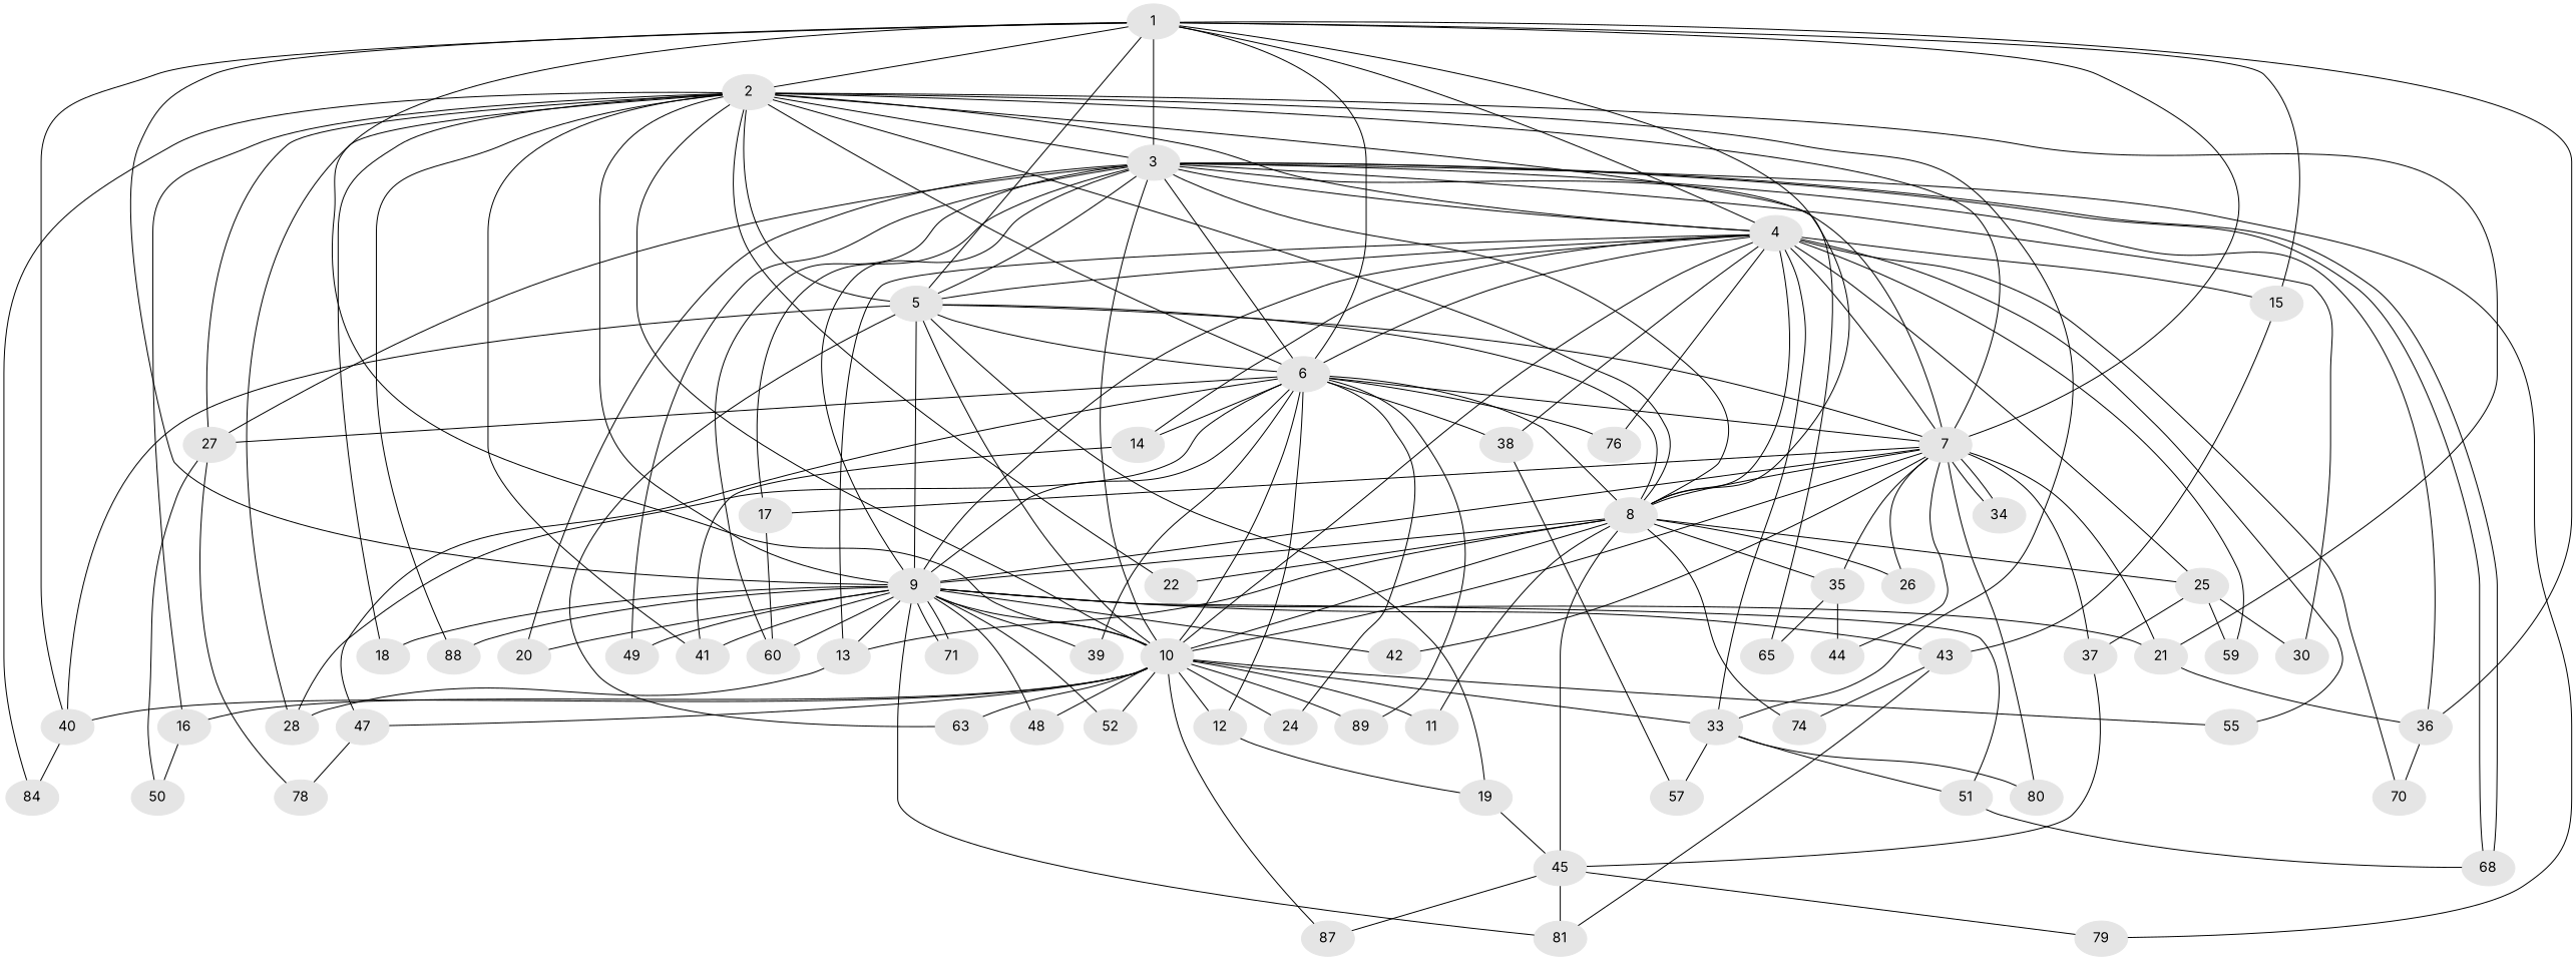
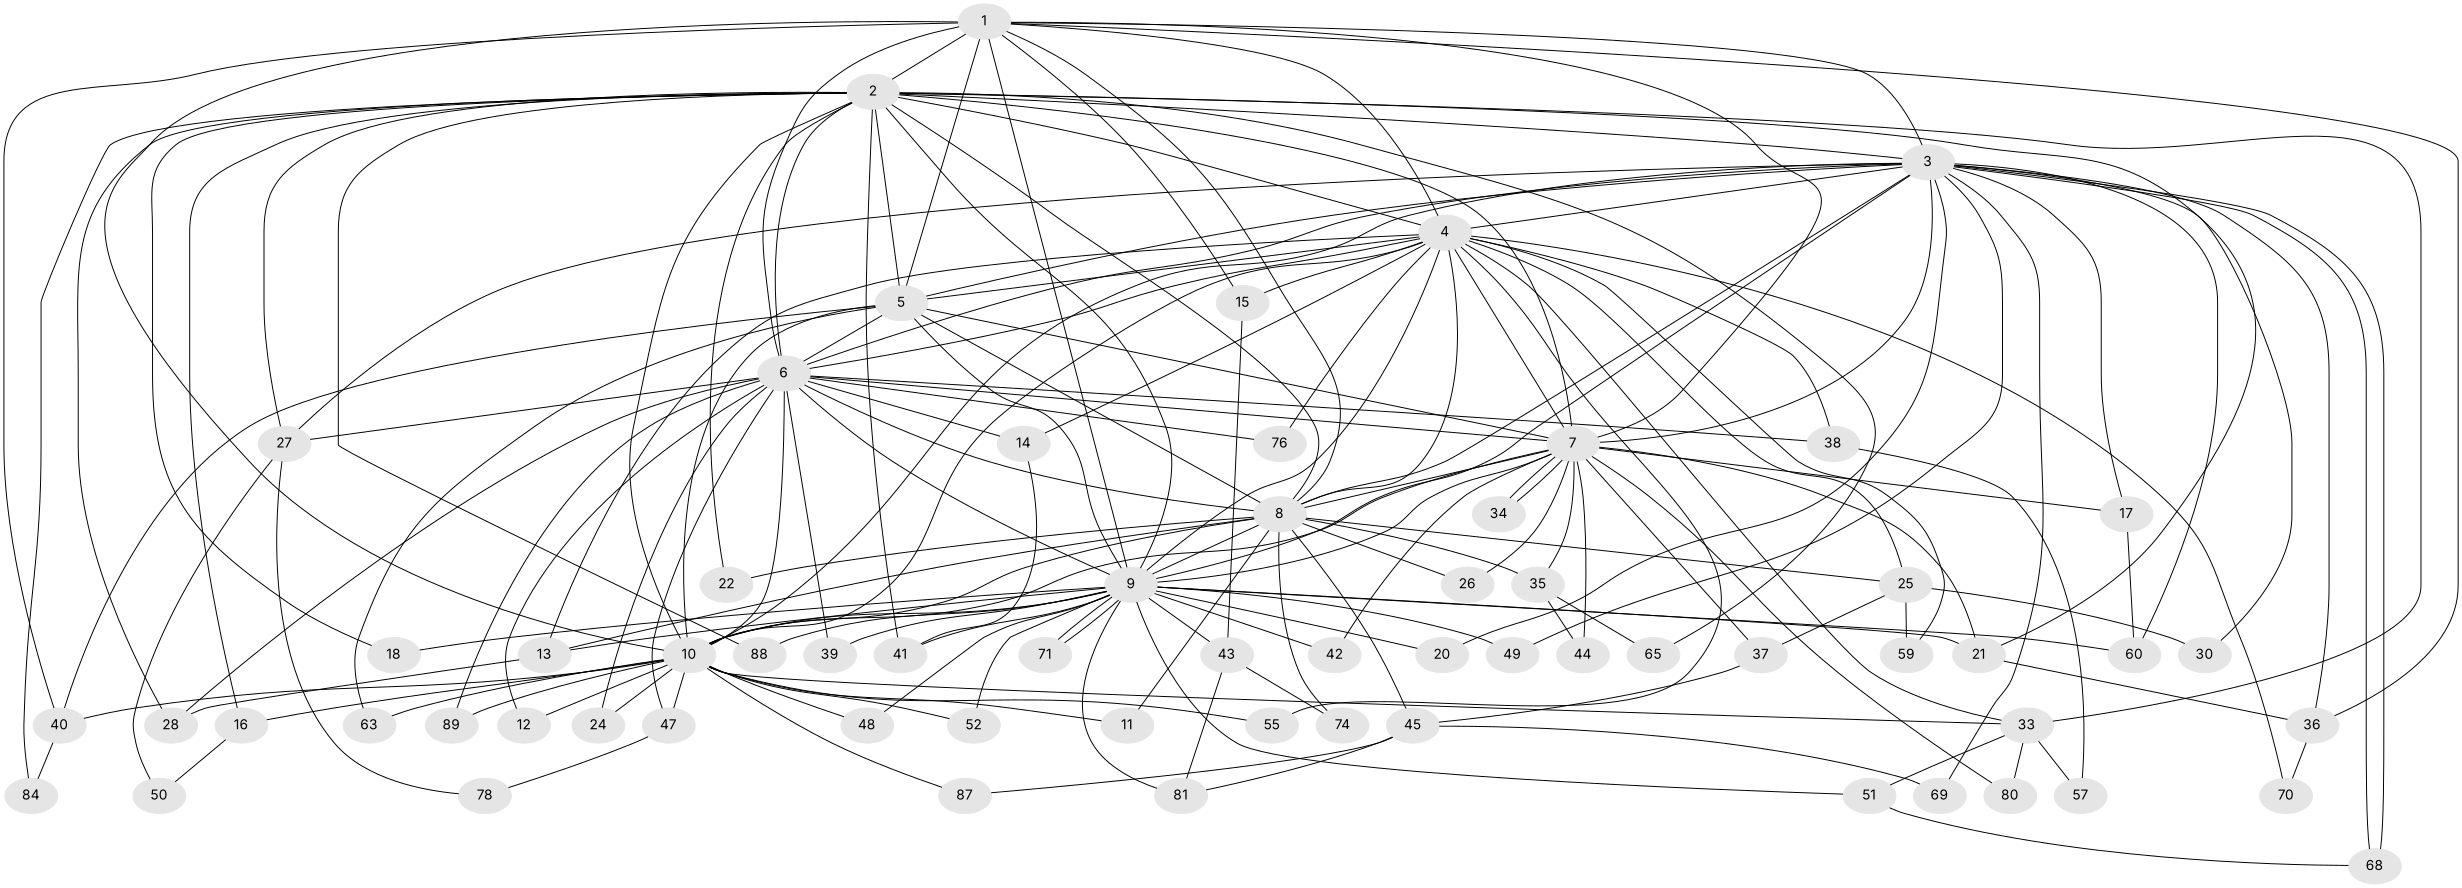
  graph {
    fontname=Inter
    node [color=gray90 fontname=Inter style=filled]
    edge [fontname=Inter]
    2 [super="+86"]
    3 [super="+58"]
    4 [super="+76"]
    5 [super="+32"]
    6 [super="+64"]
    7 [super="+54"]
    8 [super="+85"]
    9 [super="+83"]
    10 [super="+23"]
    16
    18
    21 [super="+67"]
    22 [super="+53"]
    27 [super="+82"]
    28 [super="+38"]
    33 [super="+77"]
    41
    65
    84
    88
    1
    15
    36 [super="+46"]
    40 [super="+66"]
    17
    20
    30
    49
    60 [super="+73"]
    68
-   79
+   79 [label=69]
    13 [super="+61"]
    14 [super="+72"]
    25 [super="+29"]
    n35 [label=38]
    55
    n37 [label=76]
    59
    70
-   19
    63
    12
    24
    39
    47
    89
    26
    34
    35 [super="+75"]
    37
    42
    44
    80
    11
    45 [super="+62"]
    74
    43
    48
    51 [super="+69"]
    52
    71
    81
    87
    50
    78
    57
    2 -- 3
    2 -- 4
    2 -- 5
    2 -- 6
    2 -- 7
    2 -- 8
    2 -- 9
    2 -- 10
    2 -- 16
    2 -- 18
    2 -- 21
    2 -- 22
    2 -- 27
    2 -- 28
    2 -- 33
    2 -- 41
    2 -- 65
    2 -- 84
    2 -- 88
    3 -- 4
    3 -- 5
    3 -- 6
    3 -- 7
    3 -- 8
    3 -- 9
    3 -- 10
    3 -- 27
    3 -- 36
    3 -- 17
    3 -- 20
    3 -- 30
    3 -- 49
    3 -- 60
    3 -- 68
    3 -- 68
    3 -- 79
    4 -- 5
    4 -- 6
    4 -- 7 [weight=2]
    4 -- 8
    4 -- 9
    4 -- 10
    4 -- 33
    4 -- 15
    4 -- 13
    4 -- 14
    4 -- 25 [weight=2]
    4 -- n35
    4 -- 55
    4 -- n37
    4 -- 59
    4 -- 70
    5 -- 6
    5 -- 7
    5 -- 8
    5 -- 9
    5 -- 10 [weight=2]
    5 -- 40
-   5 -- 19
    5 -- 63
    6 -- 7
    6 -- 8
    6 -- 9
    6 -- 10
    6 -- 27
    6 -- 28
    6 -- 14
    6 -- n35
    6 -- n37
    6 -- 12
    6 -- 24
    6 -- 39
    6 -- 47
    6 -- 89
    7 -- 8 [weight=2]
    7 -- 9
    7 -- 10
    7 -- 21
    7 -- 17
    7 -- 26
    7 -- 34
    7 -- 34
    7 -- 35
    7 -- 37
    7 -- 42
    7 -- 44
    7 -- 80
    8 -- 9
    8 -- 10
    8 -- 22
    8 -- 13
    8 -- 25
    8 -- 26
    8 -- 35
    8 -- 11
    8 -- 45
    8 -- 74
    9 -- 10 [weight=2]
    9 -- 18
    9 -- 21
    9 -- 41
    9 -- 88
    9 -- 20
    9 -- 49
    9 -- 60
    9 -- 13
    9 -- 39
    9 -- 42
    9 -- 43
    9 -- 48
    9 -- 51
    9 -- 52
    9 -- 71
    9 -- 71
    9 -- 81
    10 -- 16
    10 -- 33
    10 -- 40
    10 -- 55
    10 -- 63
    10 -- 12
    10 -- 24
    10 -- 47
    10 -- 89
    10 -- 11
    10 -- 48
    10 -- 52
    10 -- 87
    16 -- 50
    21 -- 36
    27 -- 50
    27 -- 78
    33 -- 80
    33 -- 51
    33 -- 57
    1 -- 2 [weight=2]
    1 -- 3
    1 -- 4
    1 -- 5
    1 -- 6
    1 -- 7
    1 -- 8
    1 -- 9
    1 -- 10
    1 -- 15
    1 -- 36
    1 -- 40
    15 -- 43
    36 -- 70
    40 -- 84
    17 -- 60
    13 -- 28
    14 -- 41
    25 -- 30
    25 -- 59
    25 -- 37
    n35 -- 57
-   19 -- 45
-   12 -- 19
    47 -- 78
    35 -- 65 [weight=2]
    35 -- 44
    37 -- 45
    45 -- 79
    45 -- 81
    45 -- 87
    43 -- 74
    43 -- 81
    51 -- 68
  }
